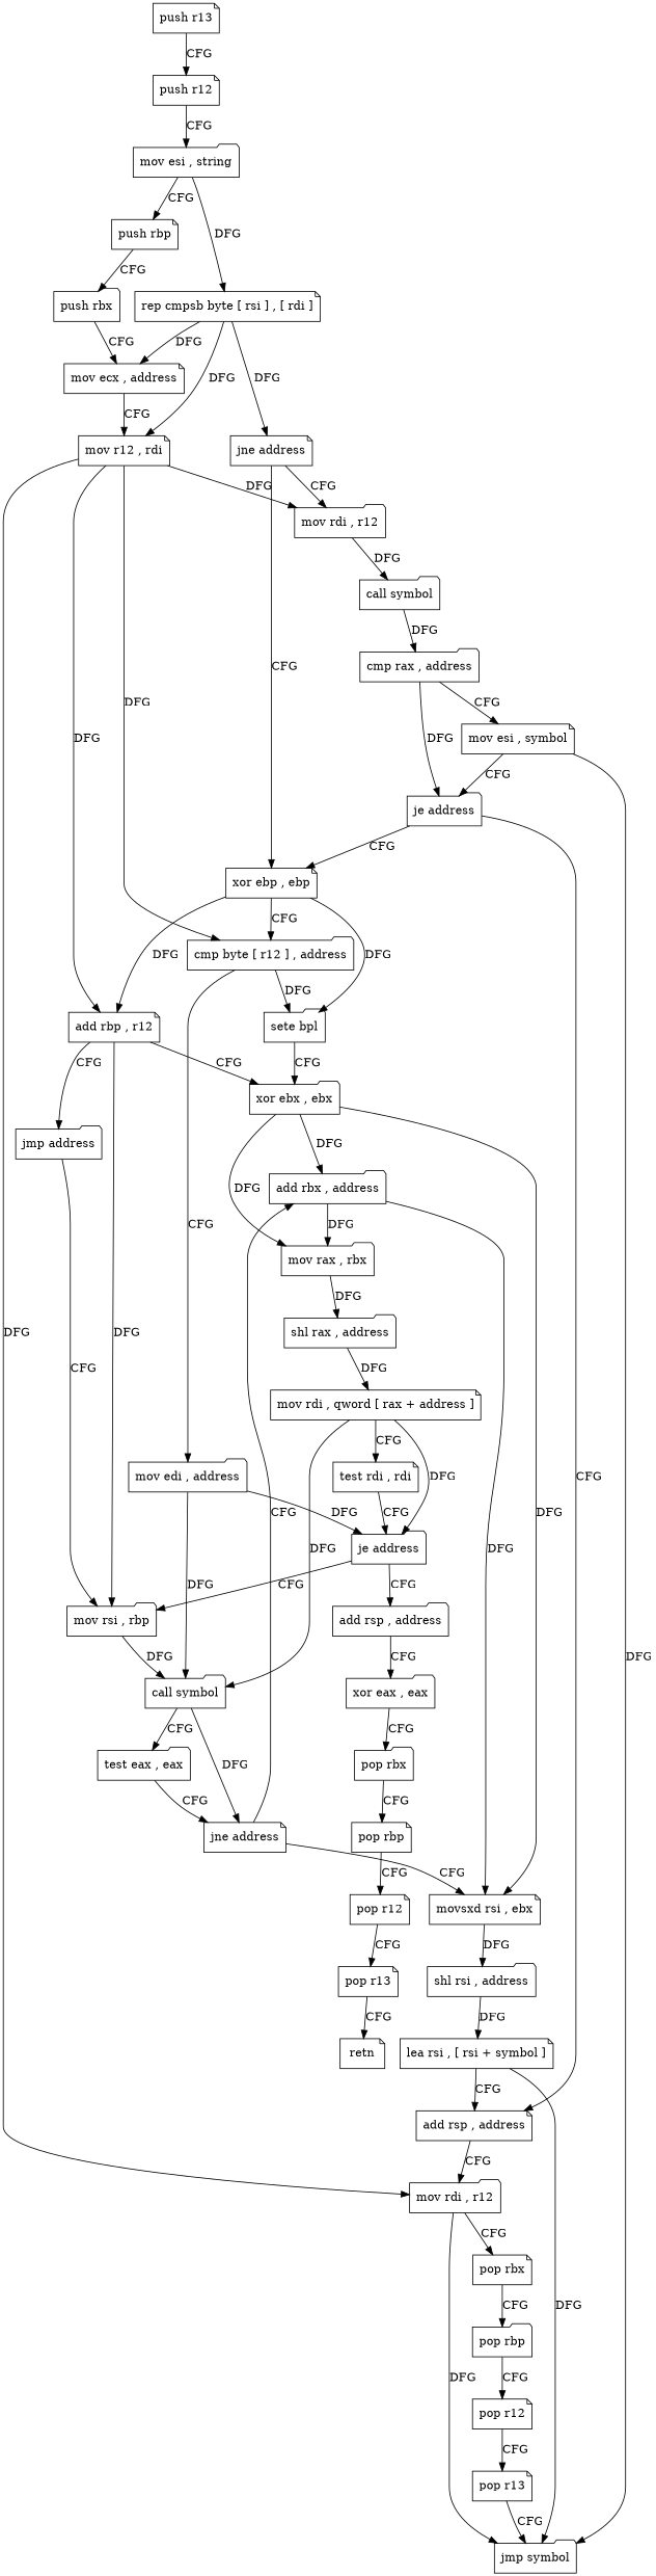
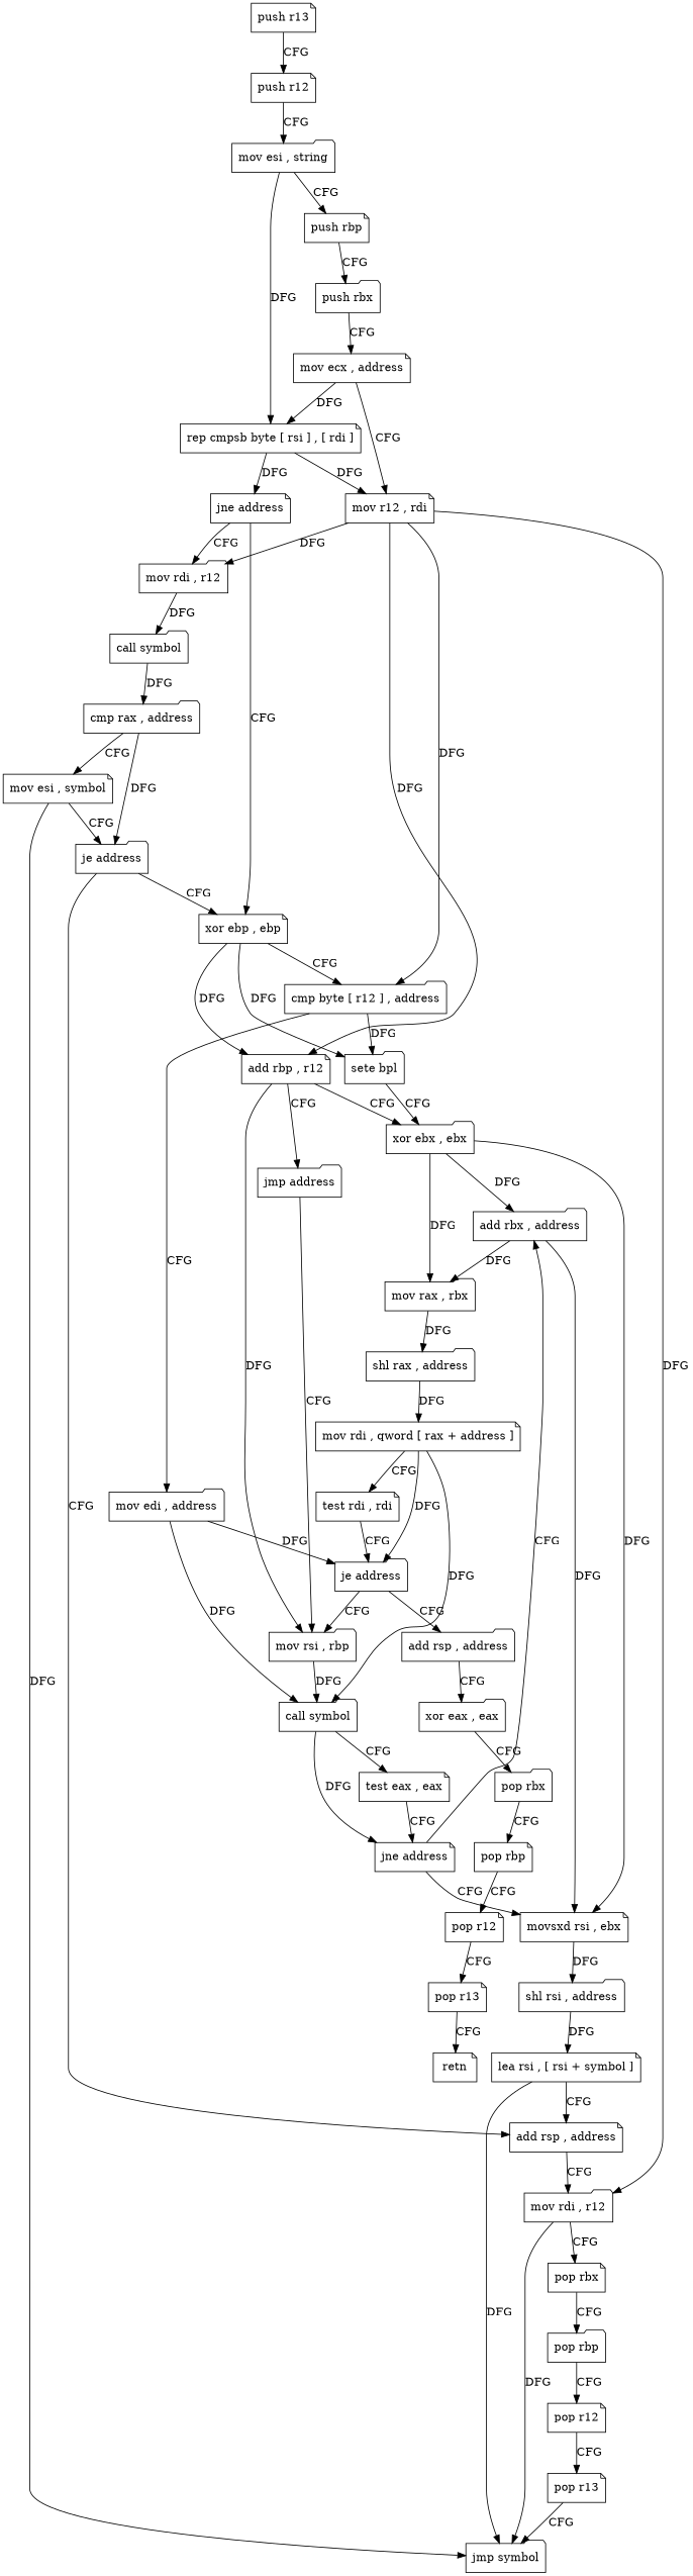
  digraph {
    node [shape=folder]
    n1 [label="push r13" shape=note]
    n2 [label="push r12" shape=note]
    n3 [label="mov esi , string"]
    n4 [label="push rbp" shape=note]
    n5 [label="rep cmpsb byte [ rsi ] , [ rdi ]" shape=note]
    n6 [label="push rbx"]
    n7 [label="mov r12 , rdi" shape=note]
    n8 [label="jne address" shape=note]
    n9 [label="mov ecx , address" shape=note]
    n10 [label="mov rdi , r12"]
    n11 [label="cmp byte [ r12 ] , address"]
    n12 [label="add rbp , r12" shape=note]
    n13 [label="mov rdi , r12"]
    n14 [label="call symbol"]
    n15 [label="sete bpl"]
    n16 [label="mov edi , address"]
    n17 [label="xor ebx , ebx"]
    n18 [label="jmp address"]
    n19 [label="mov rsi , rbp"]
    n20 [label="jmp symbol"]
    n21 [label="pop rbx" shape=note]
    n22 [label="xor ebp , ebp" shape=note]
    n23 [label="cmp rax , address"]
    n24 [label="call symbol"]
    n25 [label="je address"]
-   n26 [label="test eax , eax"]
+   n26 [label="test eax , eax" shape=note]
    n27 [label="jne address" shape=note]
    n28 [label="add rsp , address"]
    n29 [label="add rbx , address"]
    n30 [label="movsxd rsi , ebx" shape=note]
    n31 [label="mov rax , rbx"]
    n32 [label="shl rsi , address"]
    n33 [label="shl rax , address"]
    n34 [label="mov esi , symbol" shape=note]
    n35 [label="je address"]
    n36 [label="add rsp , address" shape=note]
    n37 [label="lea rsi , [ rsi + symbol ]" shape=note]
    n38 [label="pop rbp"]
    n39 [label="pop r12" shape=note]
    n40 [label="pop r13" shape=note]
    n41 [label="mov rdi , qword [ rax + address ]" shape=note]
    n42 [label="test rdi , rdi" shape=note]
    n43 [label="xor eax , eax"]
    n44 [label="pop rbx"]
    n45 [label="pop rbp" shape=note]
    n46 [label="pop r12" shape=note]
    n47 [label="pop r13" shape=note]
    n48 [label=retn shape=note]
    n1 -> n2 [label=CFG]
    n2 -> n3 [label=CFG]
    n3 -> n4 [label=CFG]
    n3 -> n5 [label=DFG]
    n4 -> n6 [label=CFG]
    n5 -> n7 [label=DFG]
    n5 -> n8 [label=DFG]
    n6 -> n9 [label=CFG]
    n7 -> n10 [label=DFG]
    n7 -> n11 [label=DFG]
    n7 -> n12 [label=DFG]
    n7 -> n13 [label=DFG]
    n8 -> n10 [label=CFG]
    n8 -> n22 [label=CFG]
-   n5 -> n9 [label=DFG]
+   n9 -> n5 [label=DFG]
    n9 -> n7 [label=CFG]
    n10 -> n14 [label=DFG]
    n11 -> n15 [label=DFG]
    n11 -> n16 [label=CFG]
    n12 -> n17 [label=CFG]
    n12 -> n18 [label=CFG]
    n12 -> n19 [label=DFG]
    n13 -> n20 [label=DFG]
    n13 -> n21 [label=CFG]
    n14 -> n23 [label=DFG]
    n15 -> n17 [label=CFG]
    n16 -> n24 [label=DFG]
    n16 -> n25 [label=DFG]
    n17 -> n29 [label=DFG]
    n17 -> n30 [label=DFG]
    n17 -> n31 [label=DFG]
    n18 -> n19 [label=CFG]
    n19 -> n24 [label=DFG]
    n21 -> n38 [label=CFG]
    n22 -> n11 [label=CFG]
    n22 -> n12 [label=DFG]
    n22 -> n15 [label=DFG]
    n23 -> n34 [label=CFG]
    n23 -> n35 [label=DFG]
    n24 -> n26 [label=CFG]
    n24 -> n27 [label=DFG]
    n25 -> n19 [label=CFG]
    n25 -> n28 [label=CFG]
    n26 -> n27 [label=CFG]
    n27 -> n29 [label=CFG]
    n27 -> n30 [label=CFG]
    n28 -> n43 [label=CFG]
    n29 -> n30 [label=DFG]
    n29 -> n31 [label=DFG]
    n30 -> n32 [label=DFG]
    n31 -> n33 [label=DFG]
    n32 -> n37 [label=DFG]
    n33 -> n41 [label=DFG]
    n34 -> n20 [label=DFG]
    n34 -> n35 [label=CFG]
    n35 -> n22 [label=CFG]
    n35 -> n36 [label=CFG]
    n36 -> n13 [label=CFG]
    n37 -> n20 [label=DFG]
    n37 -> n36 [label=CFG]
    n38 -> n39 [label=CFG]
    n39 -> n40 [label=CFG]
    n40 -> n20 [label=CFG]
    n41 -> n24 [label=DFG]
    n41 -> n25 [label=DFG]
    n41 -> n42 [label=CFG]
    n42 -> n25 [label=CFG]
    n43 -> n44 [label=CFG]
    n44 -> n45 [label=CFG]
    n45 -> n46 [label=CFG]
    n46 -> n47 [label=CFG]
    n47 -> n48 [label=CFG]
  }
